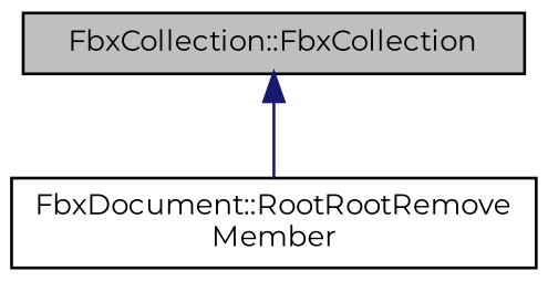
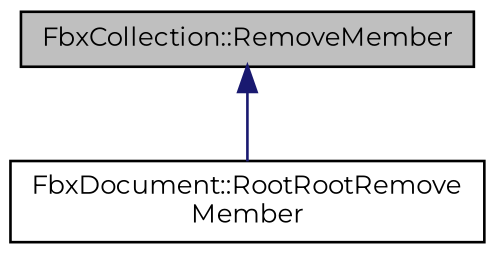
  digraph {
    rankdir=TB
    fontname=Montserrat
    node [color=black fontname=Montserrat fontsize=10 shape=record style=filled]
-   n1 [fillcolor=grey75 fontcolor=black height=0.2 label="FbxCollection::FbxCollection" width=0.4]
+   n1 [fillcolor=grey75 fontcolor=black height=0.2 label="FbxCollection::RemoveMember" width=0.4]
    n2 [fillcolor=white height=0.2 label="FbxDocument::RootRootRemove\lMember" width=0.4]
    n1 -> n2 [color=midnightblue dir=back fontname=Montserrat fontsize=10 labelfontname=Helvetica labelfontsize=10 style=solid]
  }
